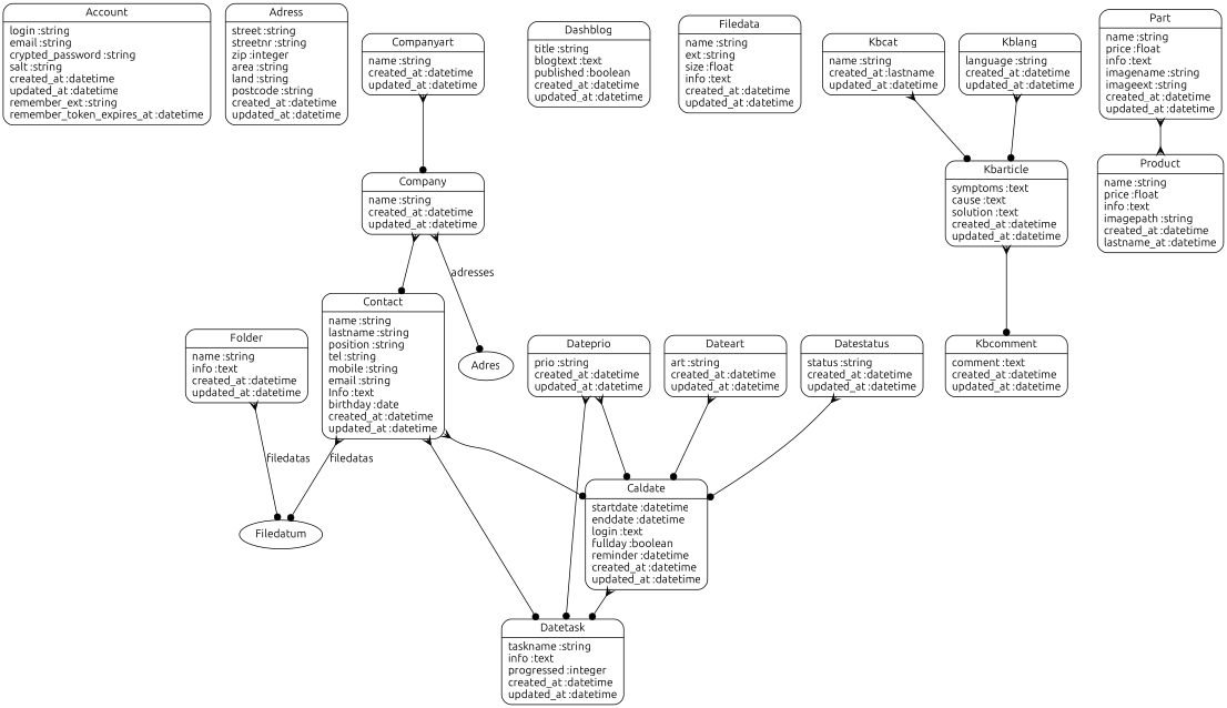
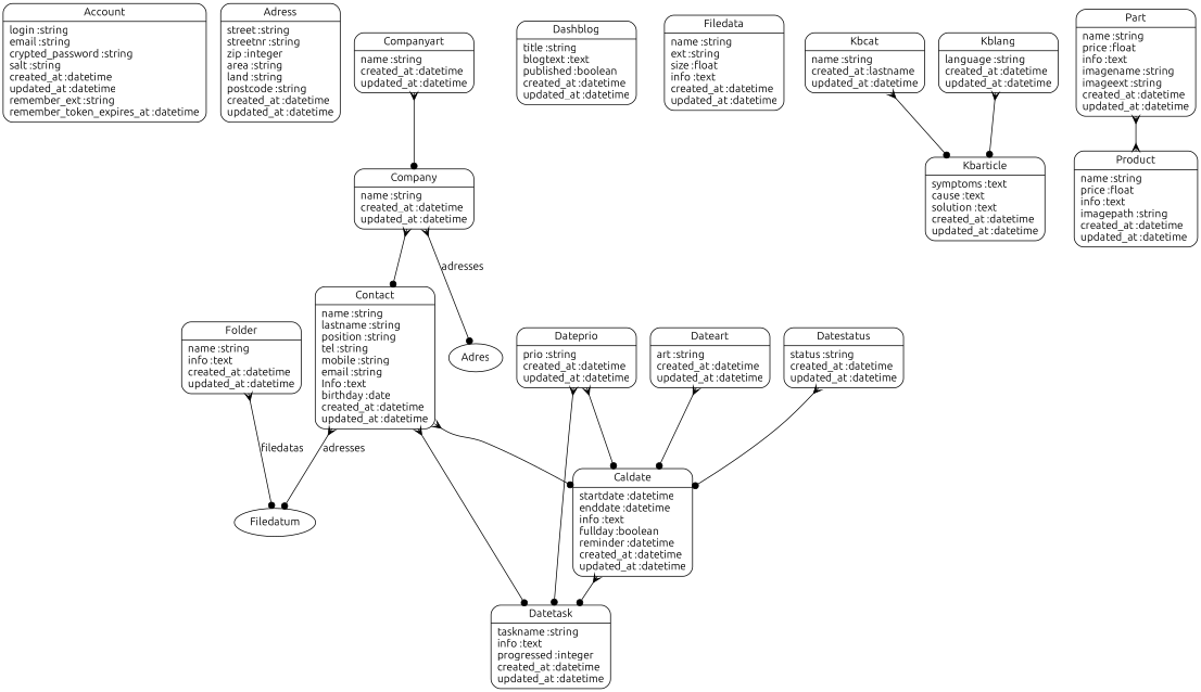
  digraph {
    fontname=Ubuntu
    splines=true
    node [fontname=Ubuntu shape=Mrecord]
    edge [arrowhead=dot arrowtail=crow dir=both fontname=Ubuntu]
    n1 [label="{Account|login :string\lemail :string\lcrypted_password :string\lsalt :string\lcreated_at :datetime\lupdated_at :datetime\lremember_ext :string\lremember_token_expires_at :datetime\l}"]
    n2 [label="{Adress|street :string\lstreetnr :string\lzip :integer\larea :string\lland :string\lpostcode :string\lcreated_at :datetime\lupdated_at :datetime\l}"]
-   n3 [label="{Caldate|startdate :datetime\lenddate :datetime\llogin :text\lfullday :boolean\lreminder :datetime\lcreated_at :datetime\lupdated_at :datetime\l}"]
+   n3 [label="{Caldate|startdate :datetime\lenddate :datetime\linfo :text\lfullday :boolean\lreminder :datetime\lcreated_at :datetime\lupdated_at :datetime\l}"]
    n4 [label="{Datetask|taskname :string\linfo :text\lprogressed :integer\lcreated_at :datetime\lupdated_at :datetime\l}"]
    n5 [label="{Company|name :string\lcreated_at :datetime\lupdated_at :datetime\l}"]
    n6 [label="{Contact|name :string\llastname :string\lposition :string\ltel :string\lmobile :string\lemail :string\lInfo :text\lbirthday :date\lcreated_at :datetime\lupdated_at :datetime\l}"]
    Adres [shape=""]
    Filedatum [shape=""]
    n9 [label="{Companyart|name :string\lcreated_at :datetime\lupdated_at :datetime\l}"]
    n10 [label="{Dashblog|title :string\lblogtext :text\lpublished :boolean\lcreated_at :datetime\lupdated_at :datetime\l}"]
    n11 [label="{Dateart|art :string\lcreated_at :datetime\lupdated_at :datetime\l}"]
    n12 [label="{Dateprio|prio :string\lcreated_at :datetime\lupdated_at :datetime\l}"]
    n13 [label="{Datestatus|status :string\lcreated_at :datetime\lupdated_at :datetime\l}"]
    n14 [label="{Filedata|name :string\lext :string\lsize :float\linfo :text\lcreated_at :datetime\lupdated_at :datetime\l}"]
    n15 [label="{Folder|name :string\linfo :text\lcreated_at :datetime\lupdated_at :datetime\l}"]
    n16 [label="{Kbarticle|symptoms :text\lcause :text\lsolution :text\lcreated_at :datetime\lupdated_at :datetime\l}"]
-   n17 [label="{Kbcomment|comment :text\lcreated_at :datetime\lupdated_at :datetime\l}"]
    n18 [label="{Kbcat|name :string\lcreated_at :lastname\lupdated_at :datetime\l}"]
    n19 [label="{Kblang|language :string\lcreated_at :datetime\lupdated_at :datetime\l}"]
    n20 [label="{Part|name :string\lprice :float\linfo :text\limagename :string\limageext :string\lcreated_at :datetime\lupdated_at :datetime\l}"]
-   n21 [label="{Product|name :string\lprice :float\linfo :text\limagepath :string\lcreated_at :datetime\llastname_at :datetime\l}"]
+   n21 [label="{Product|name :string\lprice :float\linfo :text\limagepath :string\lcreated_at :datetime\lupdated_at :datetime\l}"]
    n3 -> n4
    n5 -> n6
    n5 -> Adres [label=adresses]
    n6 -> n3
    n6 -> n4
-   n6 -> Filedatum [label=filedatas]
+   n6 -> Filedatum [label=adresses]
    n9 -> n5
    n11 -> n3
    n12 -> n3
    n12 -> n4
    n13 -> n3
    n15 -> Filedatum [label=filedatas]
-   n16 -> n17
    n18 -> n16
    n19 -> n16
    n20 -> n21 [arrowhead=crow]
  }
